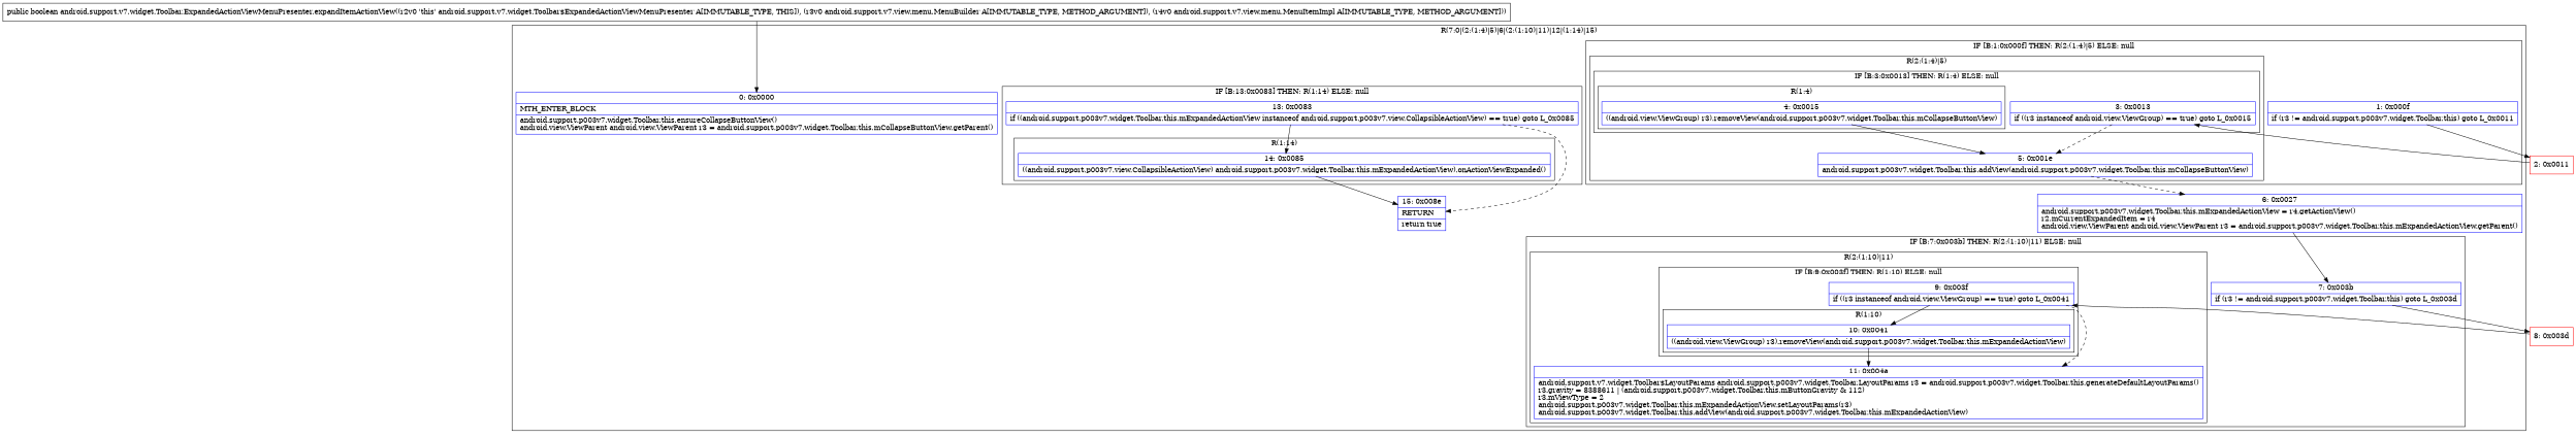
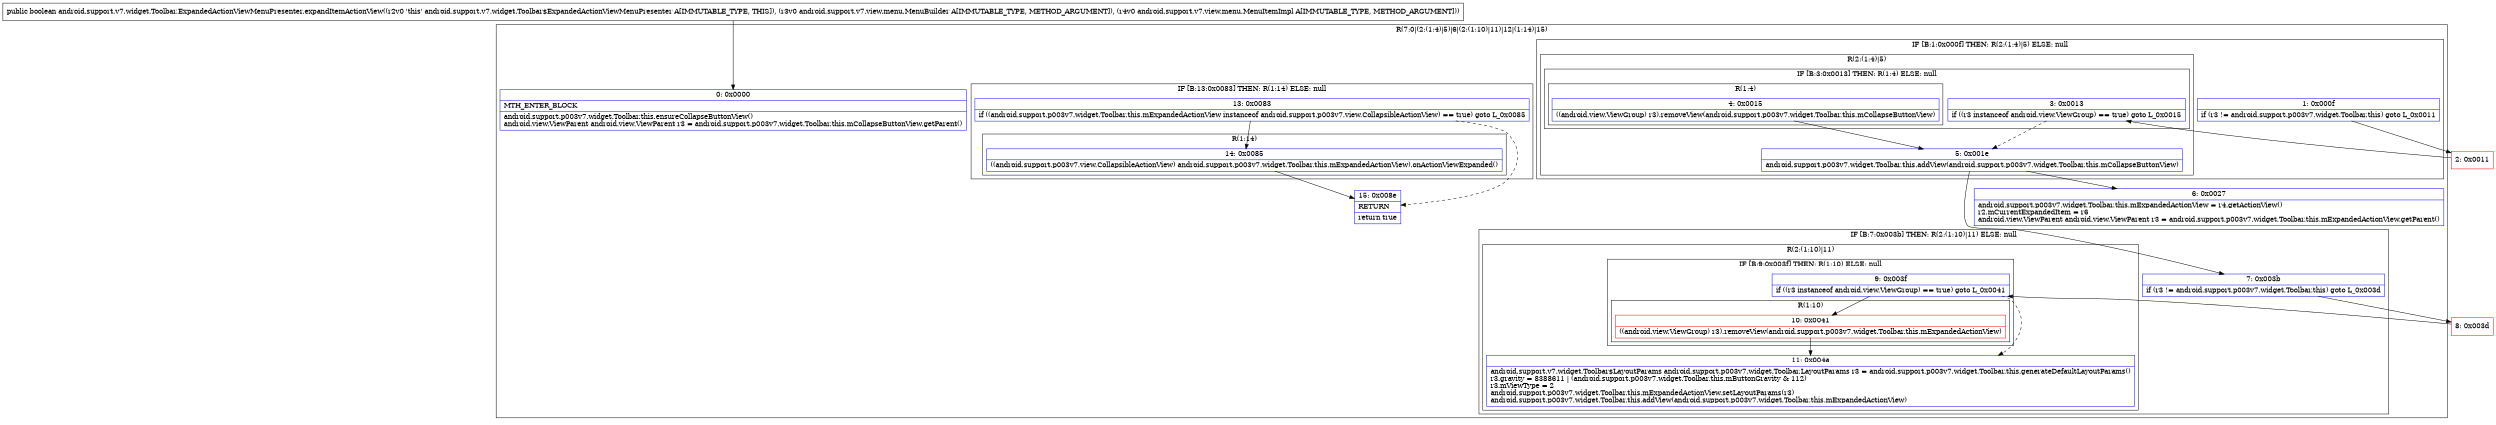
  digraph {
    node [color=blue shape=record]
    n1 [label="{4\:\ 0x0015|((android.view.ViewGroup) r3).removeView(android.support.p003v7.widget.Toolbar.this.mCollapseButtonView)\l}"]
    n2 [label="{3\:\ 0x0013|if ((r3 instanceof android.view.ViewGroup) == true) goto L_0x0015\l}"]
    n3 [label="{5\:\ 0x001e|android.support.p003v7.widget.Toolbar.this.addView(android.support.p003v7.widget.Toolbar.this.mCollapseButtonView)\l}"]
    n4 [label="{1\:\ 0x000f|if (r3 != android.support.p003v7.widget.Toolbar.this) goto L_0x0011\l}"]
-   n5 [label="{10\:\ 0x0041|((android.view.ViewGroup) r3).removeView(android.support.p003v7.widget.Toolbar.this.mExpandedActionView)\l}"]
+   n5 [color=red label="{10\:\ 0x0041|((android.view.ViewGroup) r3).removeView(android.support.p003v7.widget.Toolbar.this.mExpandedActionView)\l}"]
    n6 [label="{9\:\ 0x003f|if ((r3 instanceof android.view.ViewGroup) == true) goto L_0x0041\l}"]
    n7 [label="{11\:\ 0x004a|android.support.v7.widget.Toolbar$LayoutParams android.support.p003v7.widget.Toolbar.LayoutParams r3 = android.support.p003v7.widget.Toolbar.this.generateDefaultLayoutParams()\lr3.gravity = 8388611 \| (android.support.p003v7.widget.Toolbar.this.mButtonGravity & 112)\lr3.mViewType = 2\landroid.support.p003v7.widget.Toolbar.this.mExpandedActionView.setLayoutParams(r3)\landroid.support.p003v7.widget.Toolbar.this.addView(android.support.p003v7.widget.Toolbar.this.mExpandedActionView)\l}"]
    n8 [label="{7\:\ 0x003b|if (r3 != android.support.p003v7.widget.Toolbar.this) goto L_0x003d\l}"]
    n9 [label="{14\:\ 0x0085|((android.support.p003v7.view.CollapsibleActionView) android.support.p003v7.widget.Toolbar.this.mExpandedActionView).onActionViewExpanded()\l}"]
    n10 [label="{13\:\ 0x0083|if ((android.support.p003v7.widget.Toolbar.this.mExpandedActionView instanceof android.support.p003v7.view.CollapsibleActionView) == true) goto L_0x0085\l}"]
    n11 [label="{0\:\ 0x0000|MTH_ENTER_BLOCK\l|android.support.p003v7.widget.Toolbar.this.ensureCollapseButtonView()\landroid.view.ViewParent android.view.ViewParent r3 = android.support.p003v7.widget.Toolbar.this.mCollapseButtonView.getParent()\l}"]
-   n12 [label="{6\:\ 0x0027|android.support.p003v7.widget.Toolbar.this.mExpandedActionView = r4.getActionView()\lr2.mCurrentExpandedItem = r4\landroid.view.ViewParent android.view.ViewParent r3 = android.support.p003v7.widget.Toolbar.this.mExpandedActionView.getParent()\l}"]
+   n12 [label="{6\:\ 0x0027|android.support.p003v7.widget.Toolbar.this.mExpandedActionView = r4.getActionView()\lr2.mCurrentExpandedItem = r6\landroid.view.ViewParent android.view.ViewParent r3 = android.support.p003v7.widget.Toolbar.this.mExpandedActionView.getParent()\l}"]
    n13 [label="{15\:\ 0x008e|RETURN\l|return true\l}"]
    n14 [color=red label="{2\:\ 0x0011}"]
    n15 [color=red label="{8\:\ 0x003d}"]
    n16 [label="{public boolean android.support.v7.widget.Toolbar.ExpandedActionViewMenuPresenter.expandItemActionView((r2v0 'this' android.support.v7.widget.Toolbar$ExpandedActionViewMenuPresenter A[IMMUTABLE_TYPE, THIS]), (r3v0 android.support.v7.view.menu.MenuBuilder A[IMMUTABLE_TYPE, METHOD_ARGUMENT]), (r4v0 android.support.v7.view.menu.MenuItemImpl A[IMMUTABLE_TYPE, METHOD_ARGUMENT])) }" color=""]
    subgraph cluster_1 {
      label="R(7:0|(2:(1:4)|5)|6|(2:(1:10)|11)|12|(1:14)|15)"
      n11
      n12
      n13
      subgraph cluster_2 {
        label="IF [B:1:0x000f] THEN: R(2:(1:4)|5) ELSE: null"
        n4
        subgraph cluster_3 {
          label="R(2:(1:4)|5)"
          n3
          subgraph cluster_4 {
            label="IF [B:3:0x0013] THEN: R(1:4) ELSE: null"
            n2
            subgraph cluster_5 {
              label="R(1:4)"
              n1
            }
          }
        }
      }
      subgraph cluster_6 {
        label="IF [B:7:0x003b] THEN: R(2:(1:10)|11) ELSE: null"
        n8
        subgraph cluster_7 {
          label="R(2:(1:10)|11)"
          n7
          subgraph cluster_8 {
            label="IF [B:9:0x003f] THEN: R(1:10) ELSE: null"
            n6
            subgraph cluster_9 {
              label="R(1:10)"
              n5
            }
          }
        }
      }
      subgraph cluster_10 {
        label="IF [B:13:0x0083] THEN: R(1:14) ELSE: null"
        n10
        subgraph cluster_11 {
          label="R(1:14)"
          n9
        }
      }
    }
    n1 -> n3
    n2 -> n3 [style=dashed]
-   n3 -> n12 [style=dashed]
+   n3 -> n12
    n4 -> n14
    n5 -> n7
    n6 -> n5
    n6 -> n7 [style=dashed]
    n8 -> n15
    n9 -> n13
    n10 -> n9
    n10 -> n13 [style=dashed]
-   n12 -> n8
+   n3 -> n8
    n14 -> n2
    n15 -> n6
    n16 -> n11
  }
